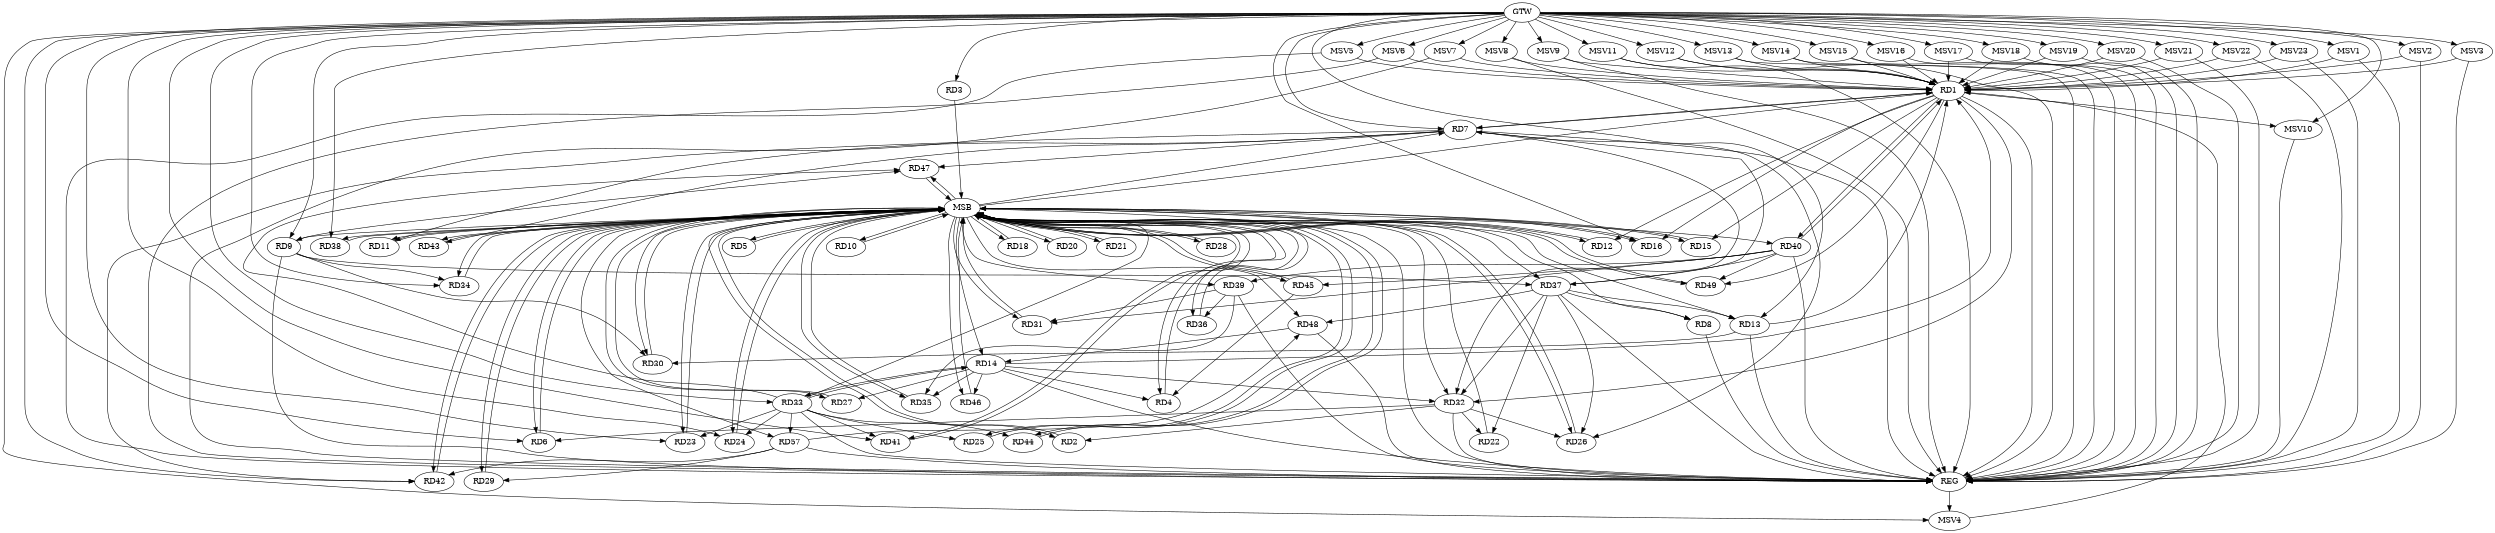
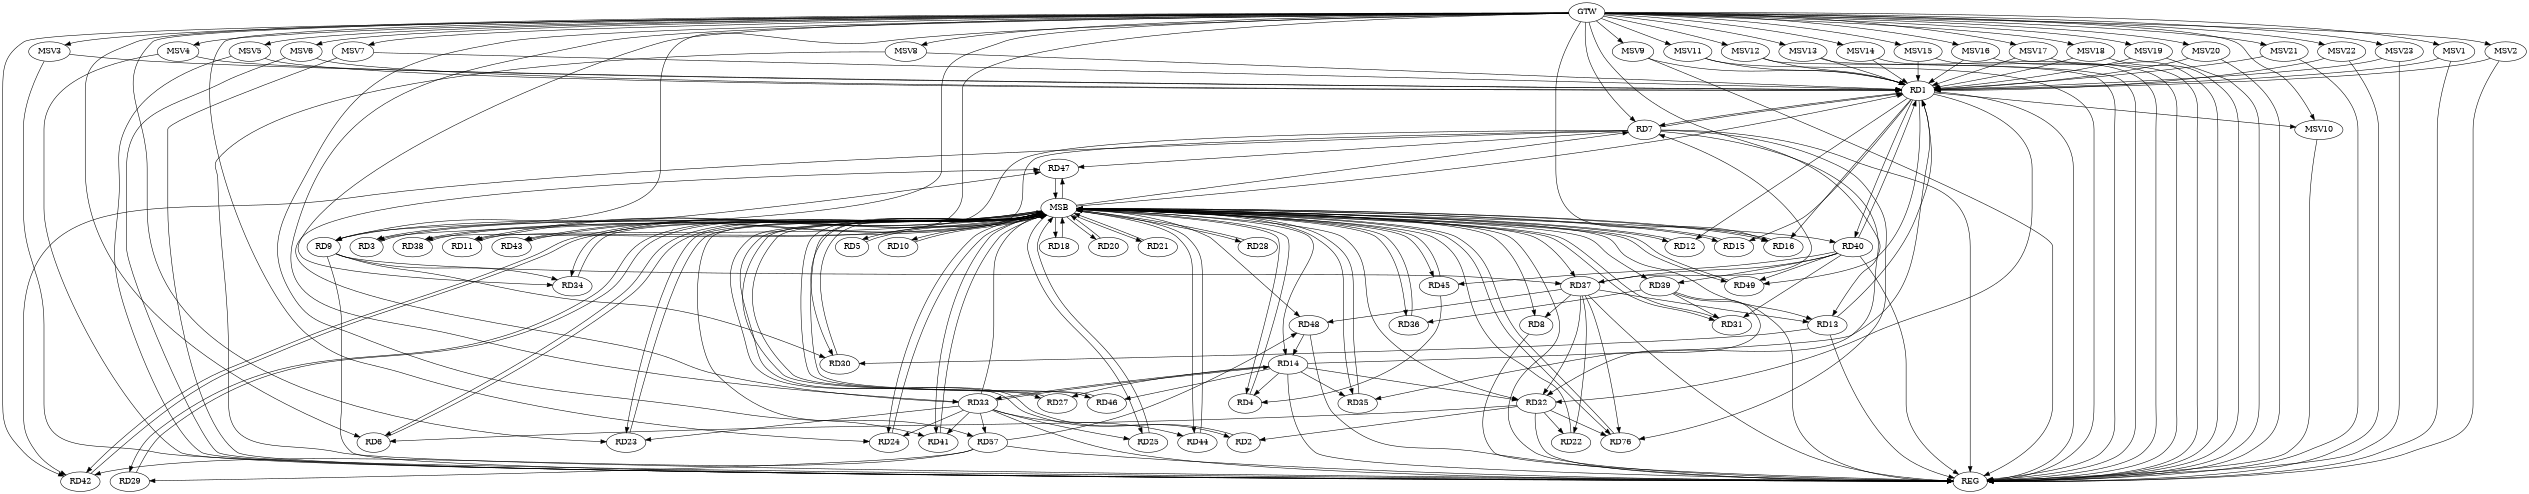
  strict digraph {
    n1 [label=RD1]
    n2 [label=RD7]
    n3 [label=RD12]
    n4 [label=RD15]
    n5 [label=RD16]
    n6 [label=RD49]
    n7 [label=RD32]
    n8 [label=RD40]
    n9 [label=REG]
    n10 [label=MSV10]
    n11 [label=RD11]
-   n12 [label=RD26]
+   n12 [label=RD76]
    n13 [label=RD42]
    n14 [label=RD43]
    n15 [label=RD47]
    n16 [label=MSB]
    n17 [label=RD2]
    n18 [label=RD6]
    n19 [label=RD22]
    n20 [label=RD37]
    n21 [label=RD31]
    n22 [label=RD39]
    n23 [label=RD45]
    n24 [label=RD3]
    n25 [label=RD4]
    n26 [label=RD5]
    n27 [label=RD8]
    n28 [label=RD9]
    n29 [label=RD30]
    n30 [label=RD34]
    n31 [label=RD10]
    n32 [label=RD13]
    n33 [label=RD14]
    n34 [label=RD27]
    n35 [label=RD35]
    n36 [label=RD46]
    n37 [label=RD57]
    n38 [label=RD29]
    n39 [label=RD48]
    n40 [label=RD18]
    n41 [label=RD20]
    n42 [label=RD21]
    n43 [label=RD23]
    n44 [label=RD24]
    n45 [label=RD25]
    n46 [label=RD28]
    n47 [label=RD41]
    n48 [label=RD44]
    n49 [label=RD36]
    n50 [label=RD38]
    n51 [label=RD33]
    n52 [label=GTW]
    n53 [label=MSV1]
    n54 [label=MSV2]
    n55 [label=MSV3]
    n56 [label=MSV4]
    n57 [label=MSV5]
    n58 [label=MSV6]
    n59 [label=MSV7]
    n60 [label=MSV8]
    n61 [label=MSV9]
    n62 [label=MSV11]
    n63 [label=MSV12]
    n64 [label=MSV13]
    n65 [label=MSV14]
    n66 [label=MSV15]
    n67 [label=MSV16]
    n68 [label=MSV17]
    n69 [label=MSV18]
    n70 [label=MSV19]
    n71 [label=MSV20]
    n72 [label=MSV21]
    n73 [label=MSV22]
    n74 [label=MSV23]
    n1 -> n2
    n1 -> n3
    n1 -> n4
    n1 -> n5
    n1 -> n6
    n1 -> n7
    n1 -> n8
    n1 -> n9
    n1 -> n10
    n2 -> n1
    n2 -> n7
    n2 -> n9
    n2 -> n11
    n2 -> n12
    n2 -> n13
    n2 -> n14
    n2 -> n15
    n3 -> n16
    n4 -> n16
    n5 -> n16
    n6 -> n16
    n7 -> n9
    n7 -> n12
    n7 -> n17
    n7 -> n18
    n7 -> n19
    n8 -> n1
    n8 -> n6
    n8 -> n9
    n8 -> n20
    n8 -> n21
    n8 -> n22
    n8 -> n23
    n10 -> n9
    n11 -> n16
    n12 -> n16
    n13 -> n16
    n14 -> n16
    n15 -> n16
    n16 -> n1
    n16 -> n2
    n16 -> n3
    n16 -> n4
    n16 -> n5
    n16 -> n6
    n16 -> n7
    n16 -> n8
    n16 -> n9
    n16 -> n11
    n16 -> n12
    n16 -> n13
    n16 -> n14
    n16 -> n15
    n16 -> n17
    n16 -> n18
    n16 -> n20
    n16 -> n21
    n16 -> n22
    n16 -> n23
+   n16 -> n24
    n16 -> n25
    n16 -> n26
    n16 -> n27
    n16 -> n28
    n16 -> n29
    n16 -> n30
    n16 -> n31
    n16 -> n32
    n16 -> n33
    n16 -> n34
    n16 -> n35
    n16 -> n36
    n16 -> n37
    n16 -> n38
    n16 -> n39
    n16 -> n40
    n16 -> n41
    n16 -> n42
    n16 -> n43
    n16 -> n44
    n16 -> n45
    n16 -> n46
    n16 -> n47
    n16 -> n48
    n16 -> n49
    n16 -> n50
    n17 -> n16
    n18 -> n16
    n19 -> n16
    n20 -> n2
    n20 -> n7
    n20 -> n9
    n20 -> n12
    n20 -> n19
    n20 -> n27
    n20 -> n32
    n20 -> n39
    n21 -> n16
    n22 -> n9
    n22 -> n21
    n22 -> n35
    n22 -> n49
    n23 -> n16
    n23 -> n25
    n24 -> n16
    n25 -> n16
    n26 -> n16
    n27 -> n9
    n28 -> n9
    n28 -> n15
    n28 -> n20
    n28 -> n29
    n28 -> n30
    n29 -> n16
    n30 -> n16
    n31 -> n16
    n32 -> n1
    n32 -> n9
    n32 -> n29
    n33 -> n1
    n33 -> n7
    n33 -> n9
    n33 -> n25
    n33 -> n34
    n33 -> n35
    n33 -> n36
    n33 -> n51
    n34 -> n16
    n35 -> n16
    n36 -> n16
    n37 -> n9
    n37 -> n13
    n37 -> n38
    n37 -> n39
    n38 -> n16
    n39 -> n9
    n39 -> n33
    n40 -> n16
    n41 -> n16
    n42 -> n16
    n43 -> n16
    n44 -> n16
    n45 -> n16
    n46 -> n16
    n47 -> n16
    n48 -> n16
    n49 -> n16
    n50 -> n16
    n51 -> n9
    n51 -> n15
    n51 -> n16
    n51 -> n33
    n51 -> n37
    n51 -> n43
    n51 -> n44
    n51 -> n45
    n51 -> n47
    n51 -> n48
    n52 -> n2
    n52 -> n5
    n52 -> n10
    n52 -> n13
    n52 -> n18
    n52 -> n24
    n52 -> n28
    n52 -> n30
    n52 -> n32
    n52 -> n43
    n52 -> n44
    n52 -> n47
    n52 -> n50
    n52 -> n51
    n52 -> n53
    n52 -> n54
    n52 -> n55
    n52 -> n56
    n52 -> n57
    n52 -> n58
    n52 -> n59
    n52 -> n60
    n52 -> n61
    n52 -> n62
    n52 -> n63
    n52 -> n64
    n52 -> n65
    n52 -> n66
    n52 -> n67
    n52 -> n68
    n52 -> n69
    n52 -> n70
    n52 -> n71
    n52 -> n72
    n52 -> n73
    n52 -> n74
    n53 -> n1
    n53 -> n9
    n54 -> n1
    n54 -> n9
    n55 -> n1
    n55 -> n9
    n56 -> n1
-   n9 -> n56
+   n56 -> n9
    n57 -> n1
    n57 -> n9
    n58 -> n1
    n58 -> n9
    n59 -> n1
    n59 -> n9
    n60 -> n1
    n60 -> n9
    n61 -> n1
    n61 -> n9
    n62 -> n1
    n62 -> n9
    n63 -> n1
    n63 -> n9
    n64 -> n1
    n64 -> n9
    n65 -> n1
    n65 -> n9
    n66 -> n1
    n66 -> n9
    n67 -> n1
    n67 -> n9
    n68 -> n1
    n68 -> n9
    n69 -> n1
    n69 -> n9
    n70 -> n1
    n70 -> n9
    n71 -> n1
    n71 -> n9
    n72 -> n1
    n72 -> n9
    n73 -> n1
    n73 -> n9
    n74 -> n1
    n74 -> n9
  }
